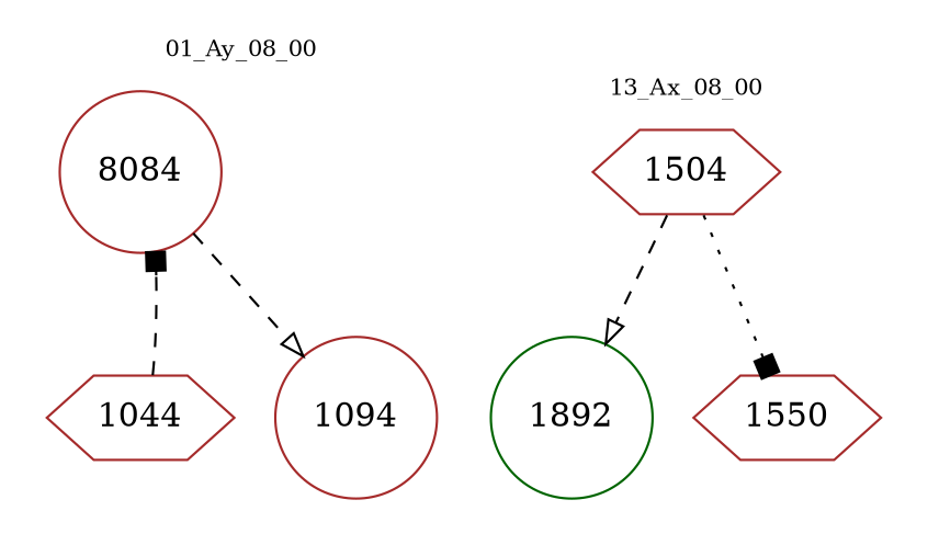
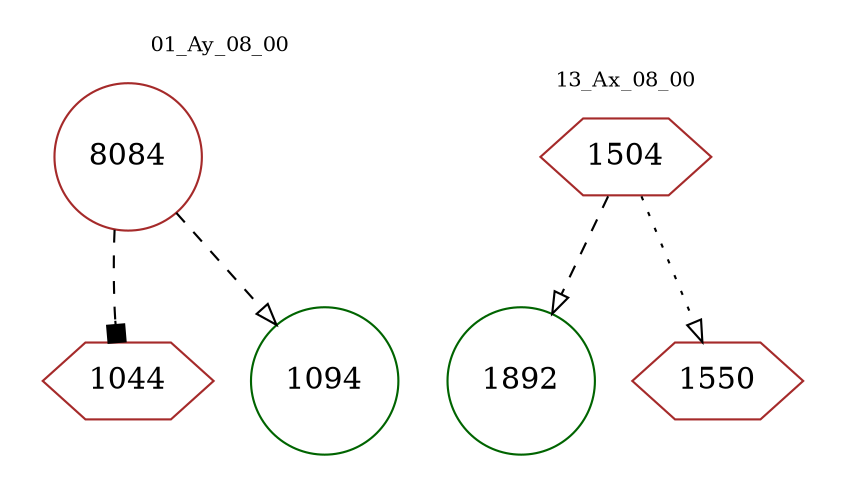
  digraph {
    node [color=brown shape=circle]
    edge [arrowhead=box color=black style=dashed]
    n1 [label=8084]
    n2 [label=1044 shape=hexagon]
-   n3 [label=1094]
+   n3 [color=darkgreen label=1094]
    n4 [label=1504 shape=hexagon]
    n5 [color=darkgreen label=1892]
    n6 [label=1550 shape=hexagon]
    subgraph cluster_1 {
      color=white
      fontsize=10
      label="01_Ay_08_00"
      n1
      n2
      n3
    }
    subgraph cluster_2 {
      color=white
      fontsize=10
      label="13_Ax_08_00"
      n4
      n5
      n6
    }
-   n2 -> n1
+   n1 -> n2
    n1 -> n3 [arrowhead=onormal]
    n4 -> n5 [arrowhead=onormal]
-   n4 -> n6 [style=dotted]
+   n4 -> n6 [arrowhead=onormal style=dotted]
  }
